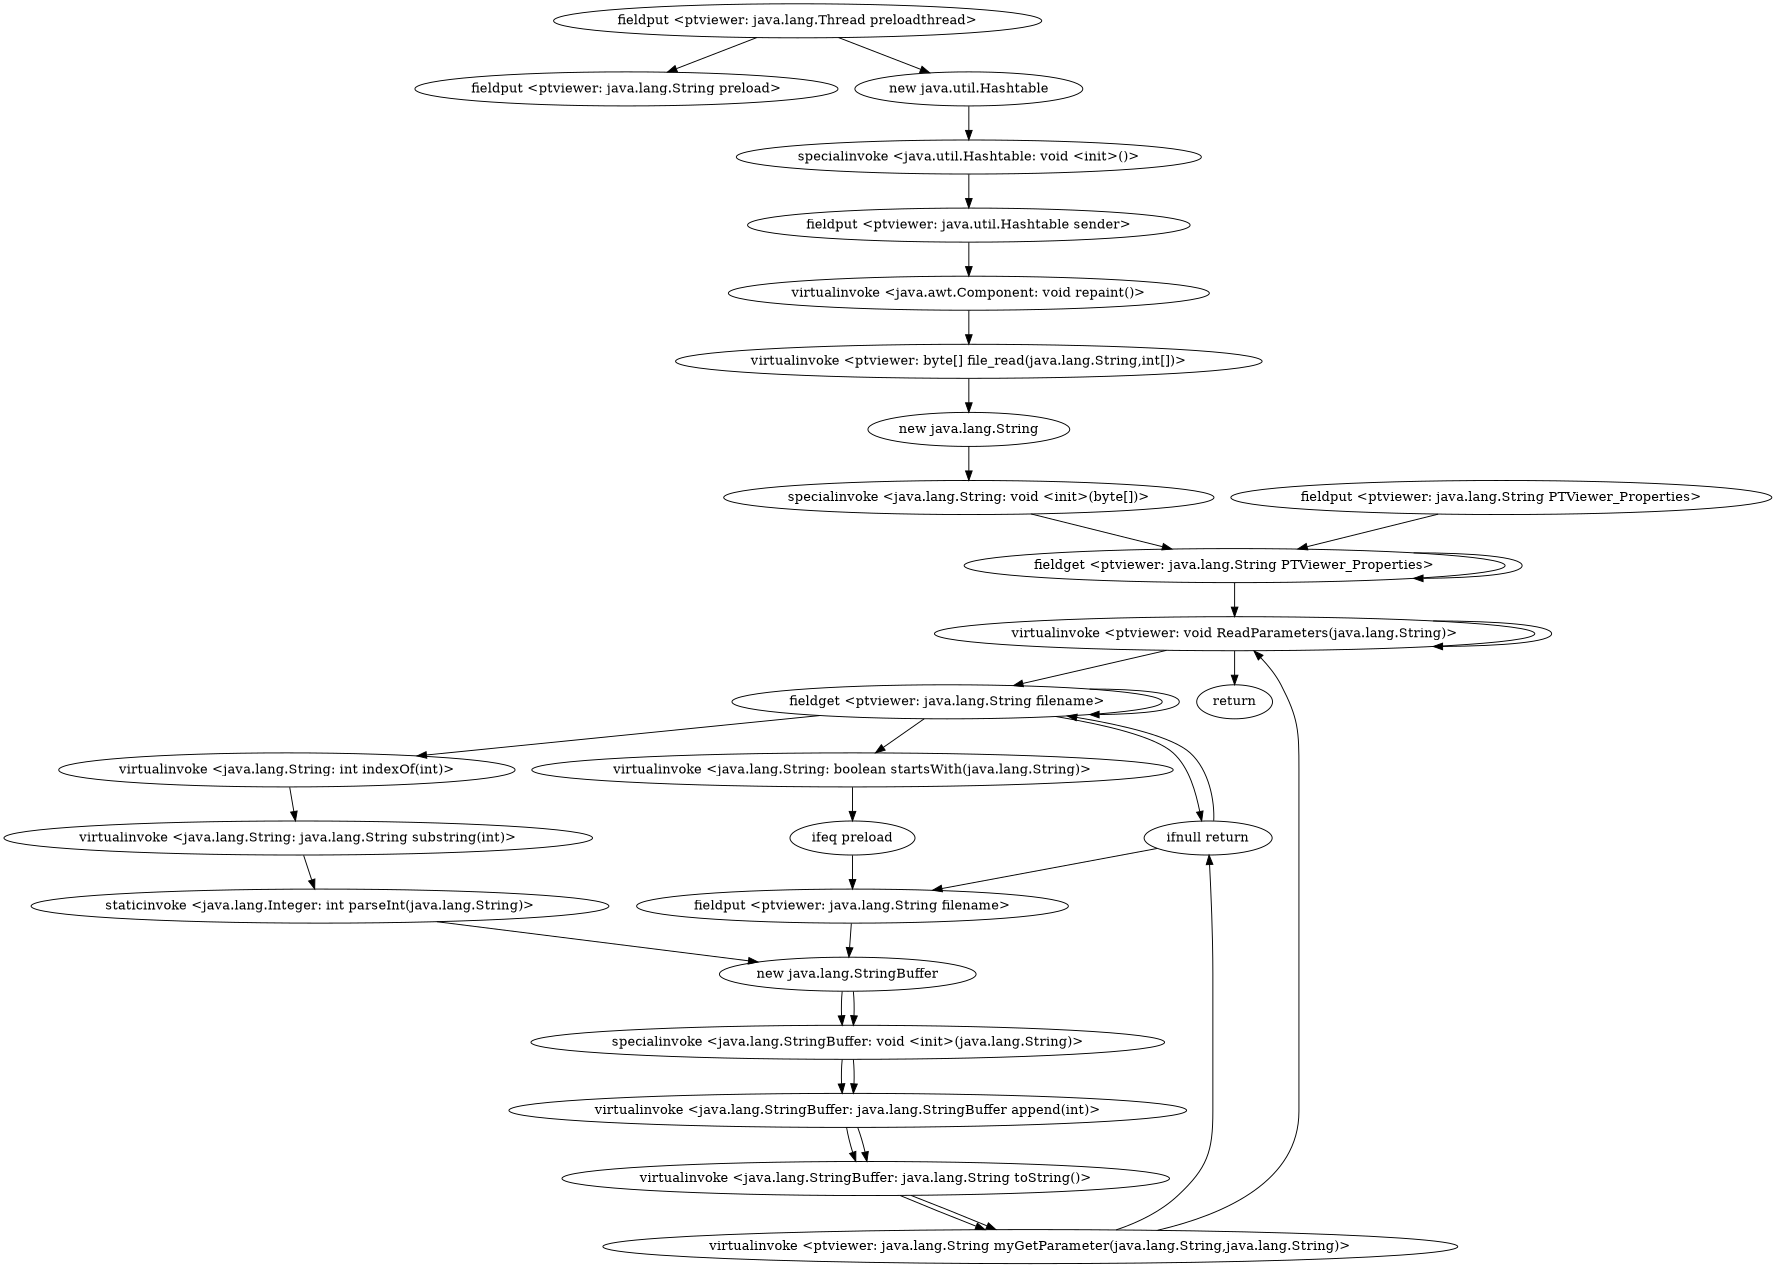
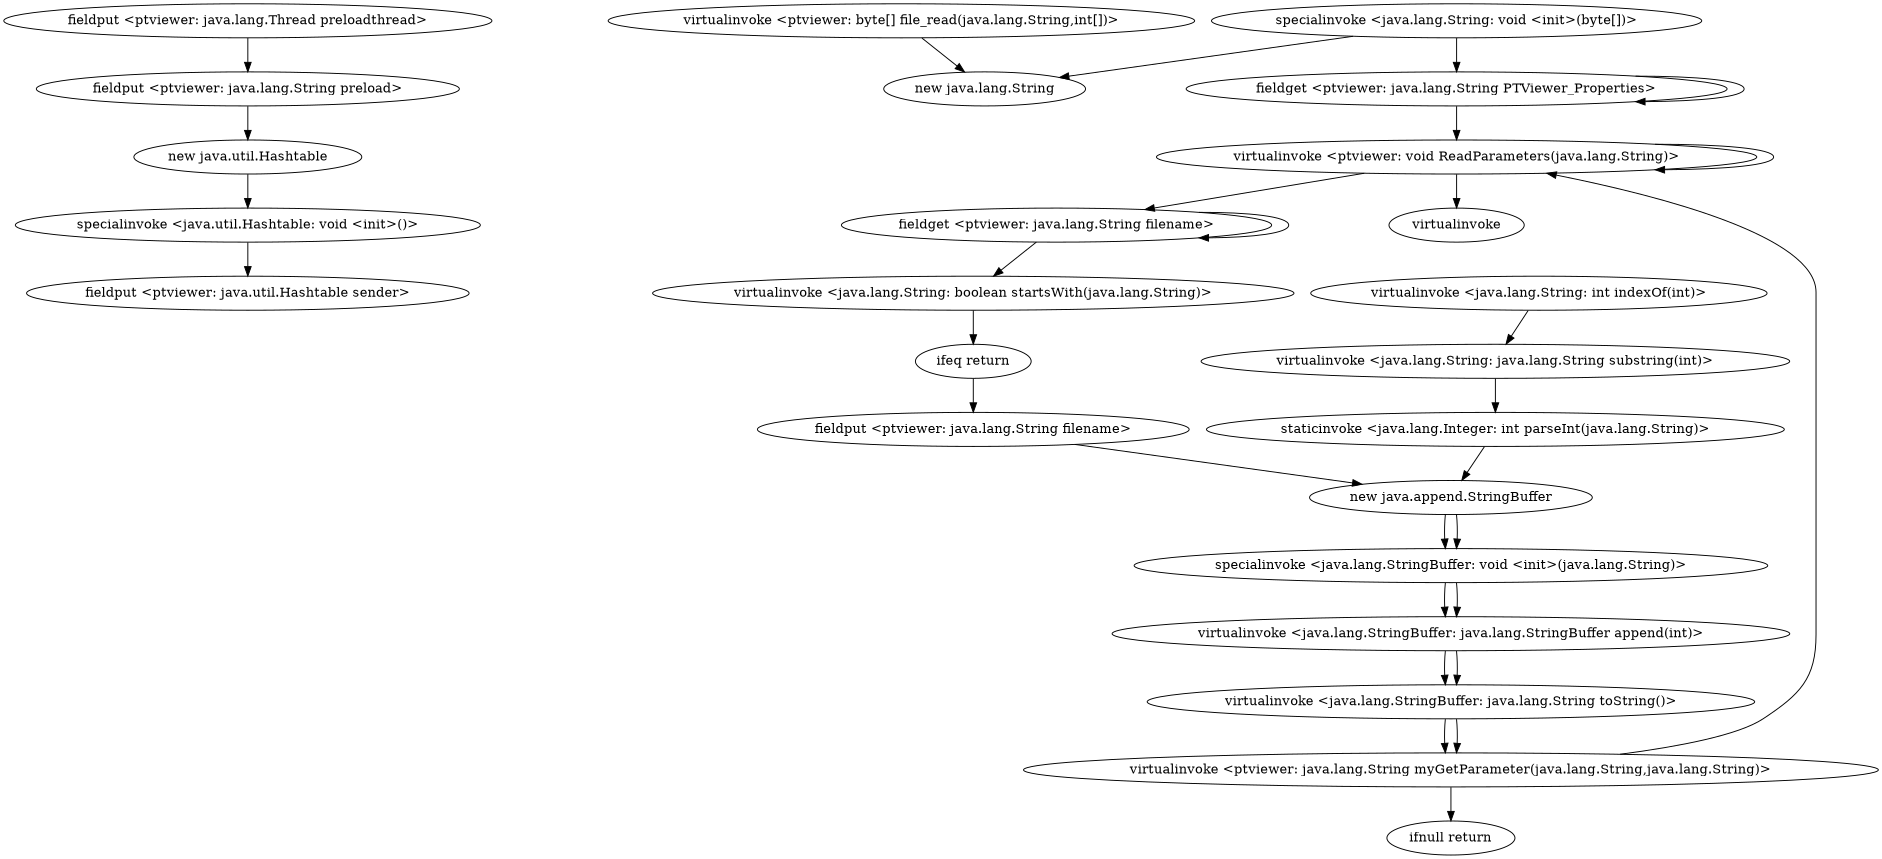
  digraph {
    "fieldput <ptviewer: java.lang.Thread preloadthread>"
    "fieldput <ptviewer: java.lang.String preload>"
    "new java.util.Hashtable"
    "specialinvoke <java.util.Hashtable: void <init>()>"
    "fieldput <ptviewer: java.util.Hashtable sender>"
-   "virtualinvoke <java.awt.Component: void repaint()>"
    "virtualinvoke <ptviewer: byte[] file_read(java.lang.String,int[])>"
    "new java.lang.String"
    "specialinvoke <java.lang.String: void <init>(byte[])>"
    "fieldget <ptviewer: java.lang.String PTViewer_Properties>"
-   "fieldput <ptviewer: java.lang.String PTViewer_Properties>"
    "virtualinvoke <ptviewer: void ReadParameters(java.lang.String)>"
    "fieldget <ptviewer: java.lang.String filename>"
-   return
+   return [label=virtualinvoke]
    "ifnull return"
    "virtualinvoke <java.lang.String: boolean startsWith(java.lang.String)>"
    "virtualinvoke <java.lang.String: int indexOf(int)>"
    "fieldput <ptviewer: java.lang.String filename>"
-   "ifeq return" [label="ifeq preload"]
+   "ifeq return"
    "virtualinvoke <java.lang.String: java.lang.String substring(int)>"
-   "new java.lang.StringBuffer"
+   "new java.lang.StringBuffer" [label="new java.append.StringBuffer"]
    "staticinvoke <java.lang.Integer: int parseInt(java.lang.String)>"
    "specialinvoke <java.lang.StringBuffer: void <init>(java.lang.String)>"
    "virtualinvoke <java.lang.StringBuffer: java.lang.StringBuffer append(int)>"
    "virtualinvoke <java.lang.StringBuffer: java.lang.String toString()>"
    "virtualinvoke <ptviewer: java.lang.String myGetParameter(java.lang.String,java.lang.String)>"
    "fieldput <ptviewer: java.lang.Thread preloadthread>" -> "fieldput <ptviewer: java.lang.String preload>"
-   "fieldput <ptviewer: java.lang.Thread preloadthread>" -> "new java.util.Hashtable"
+   "fieldput <ptviewer: java.lang.String preload>" -> "new java.util.Hashtable"
    "new java.util.Hashtable" -> "specialinvoke <java.util.Hashtable: void <init>()>"
    "specialinvoke <java.util.Hashtable: void <init>()>" -> "fieldput <ptviewer: java.util.Hashtable sender>"
-   "fieldput <ptviewer: java.util.Hashtable sender>" -> "virtualinvoke <java.awt.Component: void repaint()>"
-   "virtualinvoke <java.awt.Component: void repaint()>" -> "virtualinvoke <ptviewer: byte[] file_read(java.lang.String,int[])>"
    "virtualinvoke <ptviewer: byte[] file_read(java.lang.String,int[])>" -> "new java.lang.String"
-   "new java.lang.String" -> "specialinvoke <java.lang.String: void <init>(byte[])>"
+   "specialinvoke <java.lang.String: void <init>(byte[])>" -> "new java.lang.String"
    "specialinvoke <java.lang.String: void <init>(byte[])>" -> "fieldget <ptviewer: java.lang.String PTViewer_Properties>"
    "fieldget <ptviewer: java.lang.String PTViewer_Properties>" -> "fieldget <ptviewer: java.lang.String PTViewer_Properties>"
    "fieldget <ptviewer: java.lang.String PTViewer_Properties>" -> "virtualinvoke <ptviewer: void ReadParameters(java.lang.String)>"
-   "fieldput <ptviewer: java.lang.String PTViewer_Properties>" -> "fieldget <ptviewer: java.lang.String PTViewer_Properties>"
    "virtualinvoke <ptviewer: void ReadParameters(java.lang.String)>" -> "virtualinvoke <ptviewer: void ReadParameters(java.lang.String)>"
    "virtualinvoke <ptviewer: void ReadParameters(java.lang.String)>" -> "fieldget <ptviewer: java.lang.String filename>"
    "virtualinvoke <ptviewer: void ReadParameters(java.lang.String)>" -> return
    "fieldget <ptviewer: java.lang.String filename>" -> "fieldget <ptviewer: java.lang.String filename>"
-   "fieldget <ptviewer: java.lang.String filename>" -> "ifnull return"
    "fieldget <ptviewer: java.lang.String filename>" -> "virtualinvoke <java.lang.String: boolean startsWith(java.lang.String)>"
-   "fieldget <ptviewer: java.lang.String filename>" -> "virtualinvoke <java.lang.String: int indexOf(int)>"
-   "ifnull return" -> "fieldget <ptviewer: java.lang.String filename>"
-   "ifnull return" -> "fieldput <ptviewer: java.lang.String filename>"
    "virtualinvoke <java.lang.String: boolean startsWith(java.lang.String)>" -> "ifeq return"
    "virtualinvoke <java.lang.String: int indexOf(int)>" -> "virtualinvoke <java.lang.String: java.lang.String substring(int)>"
    "fieldput <ptviewer: java.lang.String filename>" -> "new java.lang.StringBuffer"
    "ifeq return" -> "fieldput <ptviewer: java.lang.String filename>"
    "virtualinvoke <java.lang.String: java.lang.String substring(int)>" -> "staticinvoke <java.lang.Integer: int parseInt(java.lang.String)>"
    "new java.lang.StringBuffer" -> "specialinvoke <java.lang.StringBuffer: void <init>(java.lang.String)>"
    "new java.lang.StringBuffer" -> "specialinvoke <java.lang.StringBuffer: void <init>(java.lang.String)>"
    "staticinvoke <java.lang.Integer: int parseInt(java.lang.String)>" -> "new java.lang.StringBuffer"
    "specialinvoke <java.lang.StringBuffer: void <init>(java.lang.String)>" -> "virtualinvoke <java.lang.StringBuffer: java.lang.StringBuffer append(int)>"
    "specialinvoke <java.lang.StringBuffer: void <init>(java.lang.String)>" -> "virtualinvoke <java.lang.StringBuffer: java.lang.StringBuffer append(int)>"
    "virtualinvoke <java.lang.StringBuffer: java.lang.StringBuffer append(int)>" -> "virtualinvoke <java.lang.StringBuffer: java.lang.String toString()>"
    "virtualinvoke <java.lang.StringBuffer: java.lang.StringBuffer append(int)>" -> "virtualinvoke <java.lang.StringBuffer: java.lang.String toString()>"
    "virtualinvoke <java.lang.StringBuffer: java.lang.String toString()>" -> "virtualinvoke <ptviewer: java.lang.String myGetParameter(java.lang.String,java.lang.String)>"
    "virtualinvoke <java.lang.StringBuffer: java.lang.String toString()>" -> "virtualinvoke <ptviewer: java.lang.String myGetParameter(java.lang.String,java.lang.String)>"
    "virtualinvoke <ptviewer: java.lang.String myGetParameter(java.lang.String,java.lang.String)>" -> "virtualinvoke <ptviewer: void ReadParameters(java.lang.String)>"
    "virtualinvoke <ptviewer: java.lang.String myGetParameter(java.lang.String,java.lang.String)>" -> "ifnull return"
  }
